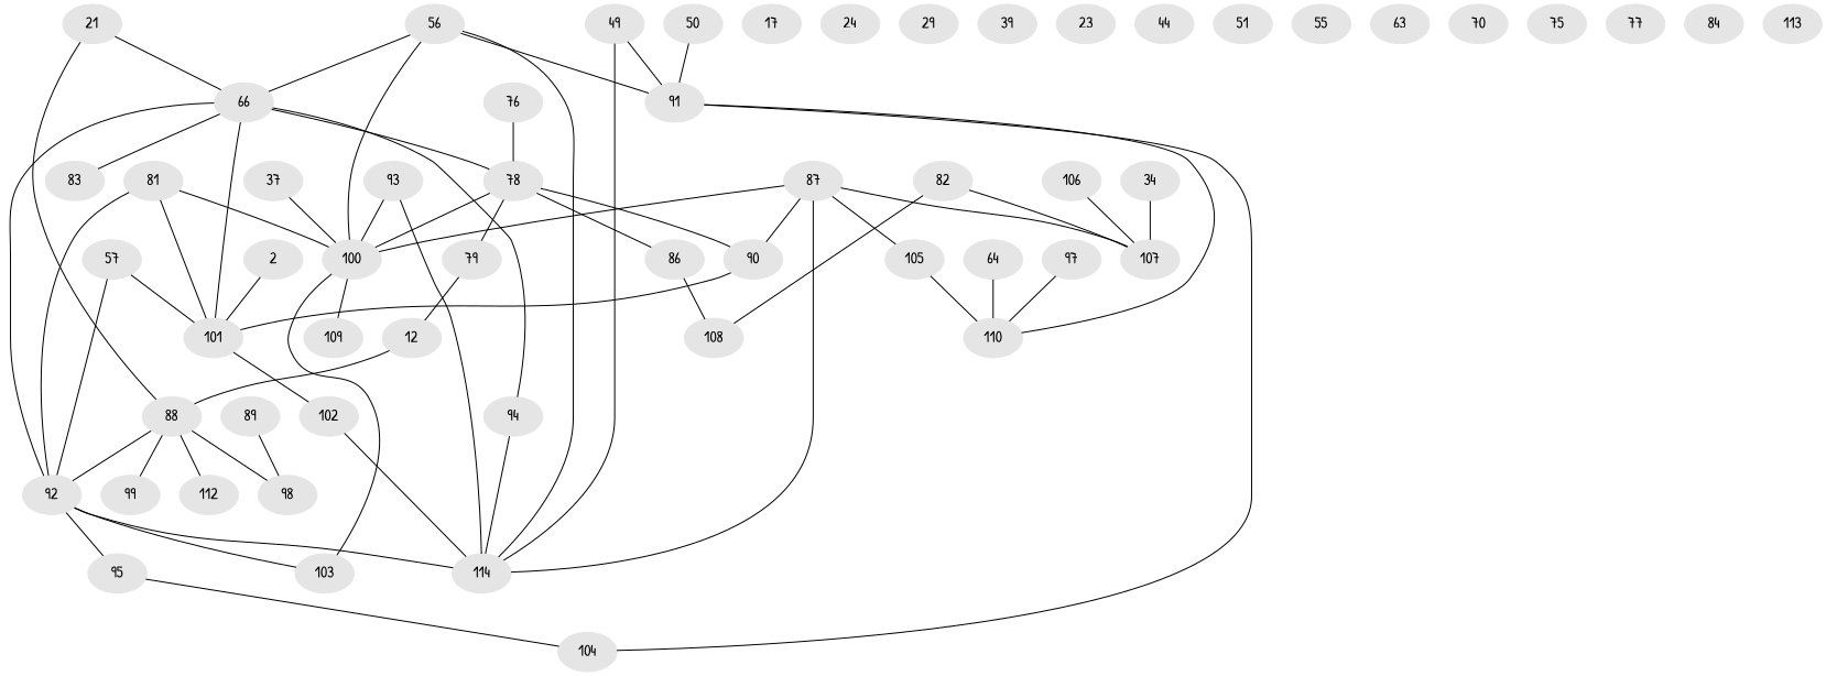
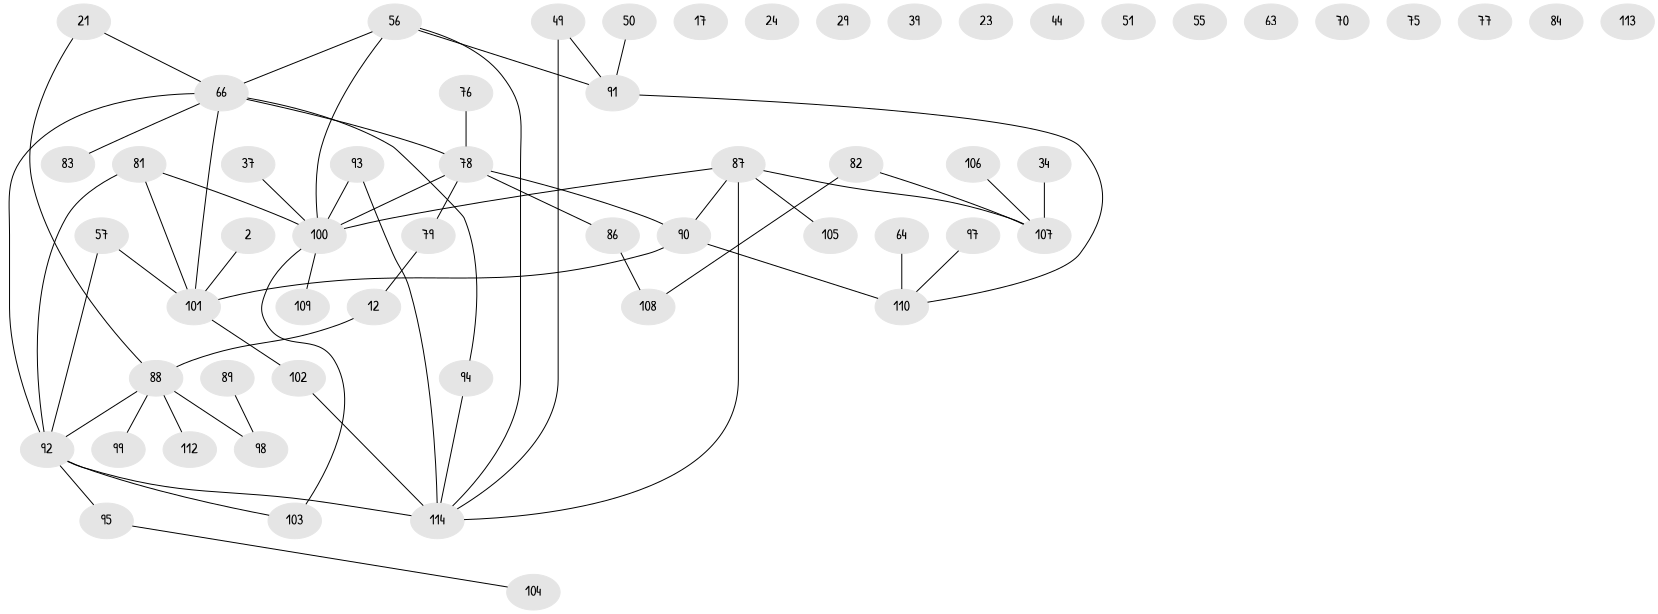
  graph {
    fontname="Patrick Hand"
    node [color=gray90 fontname="Patrick Hand" style=filled]
    edge [fontname="Patrick Hand"]
    101 [super="+85"]
    102
    2
    88 [super="+74+69+68"]
    92 [super="+1+80"]
    98
    99
    112
    12
    17
    66 [super="+13+60"]
    78 [super="+48"]
    83
    94 [super="+73"]
    21
    24
    29
    34 [super="+25"]
    107 [super="+96"]
    100 [super="+72"]
    103 [super="+35"]
    109
    37
    39
    n25 [label=23]
    44
    91 [super="+11+42+41+40"]
    110
    104
    49
    114 [super="+45+58+59+111"]
    50
    51
    55 [super="+23"]
    56 [super="+3+38"]
    95 [super="+47"]
    57
    63 [super="+46"]
    64
    79 [super="+62"]
    86
    90 [super="+8+20+52+54"]
    70 [super="+22"]
    75
    76
    77
    108
    81 [super="+9"]
    82
    84
    87 [super="+65"]
    105
    89 [super="+31"]
    93
    97
    106
    113
    101 -- 102 [weight=2]
    102 -- 114
    2 -- 101
    88 -- 92 [weight=3]
    88 -- 98
    88 -- 99
    88 -- 112
    92 -- 103
    92 -- 114 [weight=2]
    92 -- 95
    12 -- 88
    66 -- 101
    66 -- 92 [weight=2]
    66 -- 78 [weight=2]
    66 -- 83
    66 -- 94
    78 -- 100 [weight=2]
    78 -- 79
    78 -- 86
    78 -- 90
    94 -- 114
    21 -- 88
    21 -- 66
    34 -- 107
    100 -- 103
    100 -- 109
    37 -- 100
    91 -- 110
-   91 -- 104
    49 -- 91
    49 -- 114
    50 -- 91
    56 -- 66 [weight=2]
    56 -- 100 [weight=2]
    56 -- 91 [weight=3]
    56 -- 114
    95 -- 104
    57 -- 101
    57 -- 92
    64 -- 110
    79 -- 12
    86 -- 108
    90 -- 101
-   105 -- 110
+   90 -- 110
    76 -- 78
    81 -- 101
    81 -- 92
    81 -- 100
    82 -- 107
    82 -- 108
    87 -- 107 [weight=2]
    87 -- 100 [weight=2]
    87 -- 114
    87 -- 90
    87 -- 105
    89 -- 98
    93 -- 100
    93 -- 114
    97 -- 110
    106 -- 107
  }
